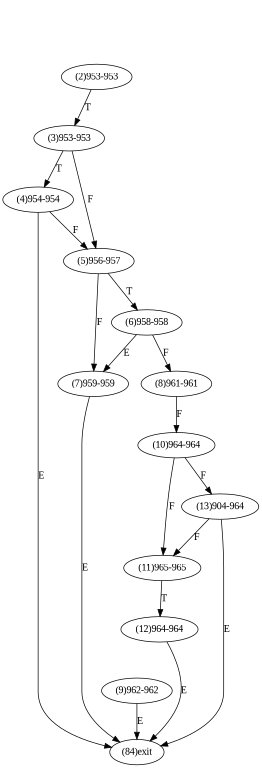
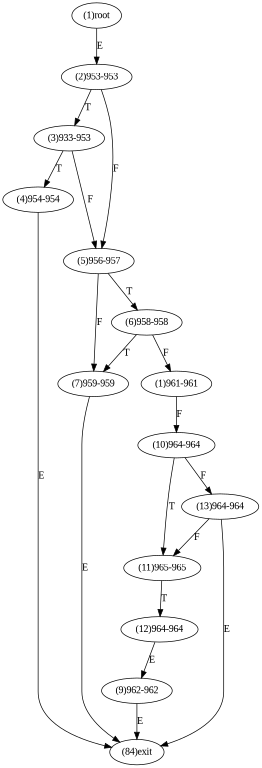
  digraph {
    fontname="Liberation Serif"
    node [fontname="Liberation Serif"]
    edge [fontname="Liberation Serif"]
+   n1 [label="(1)root"]
    n2 [label="(2)953-953"]
-   n3 [label="(3)953-953"]
+   n3 [label="(3)933-953"]
    n4 [label="(5)956-957"]
    n5 [label="(4)954-954"]
    n6 [label="(6)958-958"]
    n7 [label="(7)959-959"]
    n8 [label="(84)exit"]
-   n9 [label="(8)961-961"]
+   n9 [label="(1)961-961"]
    n10 [label="(10)964-964"]
    n11 [label="(9)962-962"]
    n12 [label="(11)965-965"]
-   n13 [label="(13)904-964"]
+   n13 [label="(13)964-964"]
    n14 [label="(12)964-964"]
+   n1 -> n2 [label=E]
    n2 -> n3 [label=T]
-   n5 -> n4 [label=F]
+   n2 -> n4 [label=F]
    n3 -> n4 [label=F]
    n3 -> n5 [label=T]
    n4 -> n6 [label=T]
    n4 -> n7 [label=F]
    n5 -> n8 [label=E]
-   n6 -> n7 [label=E]
+   n6 -> n7 [label=T]
    n6 -> n9 [label=F]
    n7 -> n8 [label=E]
    n9 -> n10 [label=F]
-   n10 -> n12 [label=F]
+   n10 -> n12 [label=T]
    n10 -> n13 [label=F]
    n11 -> n8 [label=E]
    n12 -> n14 [label=T]
    n13 -> n8 [label=E]
    n13 -> n12 [label=F]
-   n14 -> n8 [label=E]
+   n14 -> n11 [label=E]
  }
